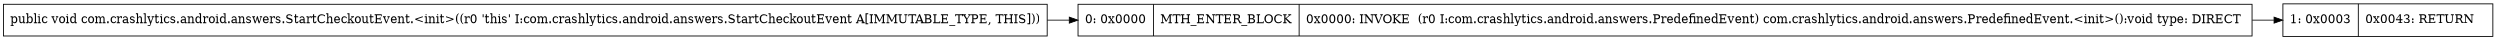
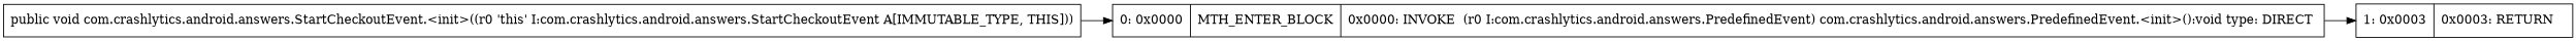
  digraph {
    rankdir=LR
    node [shape=record]
    n1 [label="{0\:\ 0x0000|MTH_ENTER_BLOCK\l|0x0000: INVOKE  (r0 I:com.crashlytics.android.answers.PredefinedEvent) com.crashlytics.android.answers.PredefinedEvent.\<init\>():void type: DIRECT \l}"]
-   n2 [label="{1\:\ 0x0003|0x0043: RETURN   \l}"]
+   n2 [label="{1\:\ 0x0003|0x0003: RETURN   \l}"]
    n3 [label="{public void com.crashlytics.android.answers.StartCheckoutEvent.\<init\>((r0 'this' I:com.crashlytics.android.answers.StartCheckoutEvent A[IMMUTABLE_TYPE, THIS])) }"]
    n1 -> n2
    n3 -> n1
  }
